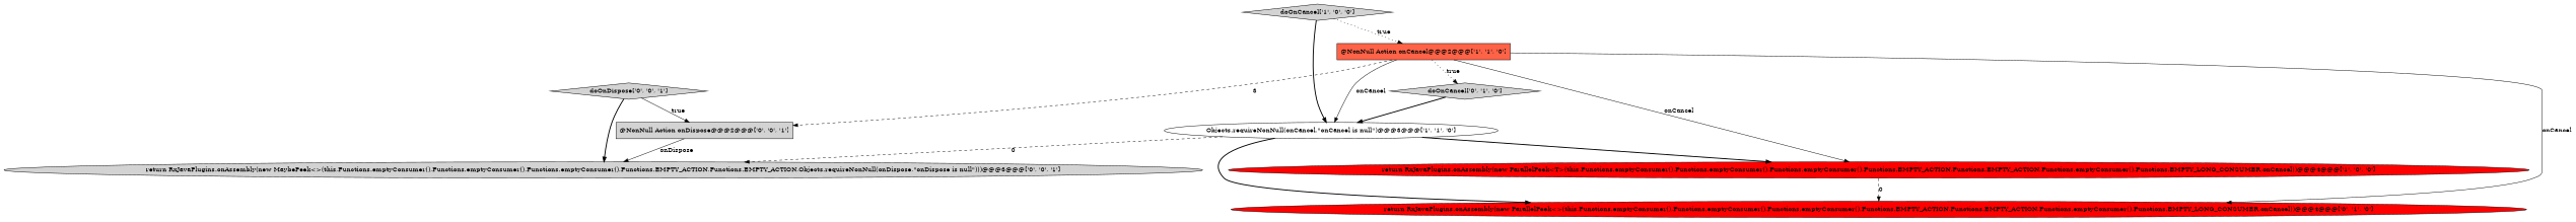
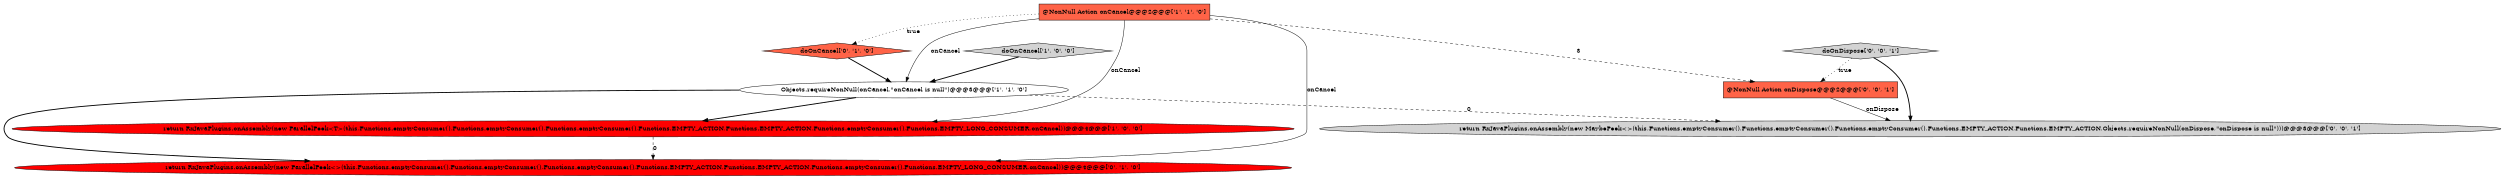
  digraph {
    fontname="DejaVu Serif"
    node [fillcolor=lightgray fontname="DejaVu Serif" shape=ellipse style=filled]
    edge [fontname="DejaVu Serif" style=bold]
-   n1 [label="doOnCancel['0', '1', '0']" shape=diamond]
+   n1 [fillcolor=tomato label="doOnCancel['0', '1', '0']" shape=diamond]
    n2 [fillcolor=white label="Objects.requireNonNull(onCancel,\"onCancel is null\")@@@3@@@['1', '1', '0']"]
    n3 [fillcolor=red label="return RxJavaPlugins.onAssembly(new ParallelPeek<T>(this,Functions.emptyConsumer(),Functions.emptyConsumer(),Functions.emptyConsumer(),Functions.EMPTY_ACTION,Functions.EMPTY_ACTION,Functions.emptyConsumer(),Functions.EMPTY_LONG_CONSUMER,onCancel))@@@4@@@['1', '0', '0']"]
    n4 [label="return RxJavaPlugins.onAssembly(new MaybePeek<>(this,Functions.emptyConsumer(),Functions.emptyConsumer(),Functions.emptyConsumer(),Functions.EMPTY_ACTION,Functions.EMPTY_ACTION,Objects.requireNonNull(onDispose,\"onDispose is null\")))@@@3@@@['0', '0', '1']"]
    n5 [fillcolor=red label="return RxJavaPlugins.onAssembly(new ParallelPeek<>(this,Functions.emptyConsumer(),Functions.emptyConsumer(),Functions.emptyConsumer(),Functions.EMPTY_ACTION,Functions.EMPTY_ACTION,Functions.emptyConsumer(),Functions.EMPTY_LONG_CONSUMER,onCancel))@@@4@@@['0', '1', '0']"]
    n6 [fillcolor=tomato label="@NonNull Action onCancel@@@2@@@['1', '1', '0']" shape=box]
-   n7 [label="@NonNull Action onDispose@@@2@@@['0', '0', '1']" shape=box]
+   n7 [fillcolor=tomato label="@NonNull Action onDispose@@@2@@@['0', '0', '1']" shape=box]
    n8 [label="doOnDispose['0', '0', '1']" shape=diamond]
    n9 [label="doOnCancel['1', '0', '0']" shape=diamond]
    n1 -> n2
    n2 -> n3
    n2 -> n4 [label=0 style=dashed]
    n2 -> n5
    n3 -> n5 [label=0 style=dashed]
    n6 -> n1 [label=true style=dotted]
    n6 -> n2 [label=onCancel style=solid]
    n6 -> n3 [label=onCancel style=solid]
    n6 -> n5 [label=onCancel style=solid]
    n6 -> n7 [label=3 style=dashed]
    n7 -> n4 [label=onDispose style=solid]
    n8 -> n4
-   n8 -> n7 [label=true style=solid]
+   n8 -> n7 [label=true style=dotted]
    n9 -> n2
-   n9 -> n6 [label=true style=dotted]
  }
